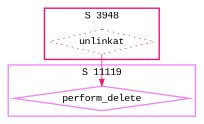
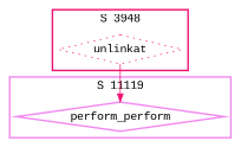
  digraph {
    fontname="Liberation Mono"
    node [shape=diamond fontname="Liberation Mono"]
-   n1 [color="#F088F0" label=perform_delete style=bold]
+   n1 [color="#F088F0" label=perform_perform style=bold]
    n2 [color="#F01070" label=unlinkat style=dotted]
    subgraph cluster_1 {
      color="#F088F0"
      label="S 11119"
      style=bold
      n1
    }
    subgraph cluster_2 {
      color="#F01070"
      label="S 3948"
      style=bold
      n2
    }
    n2 -> n1 [color="#F01070" fontname="Liberation Mono"]
  }
